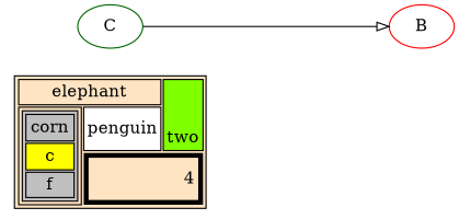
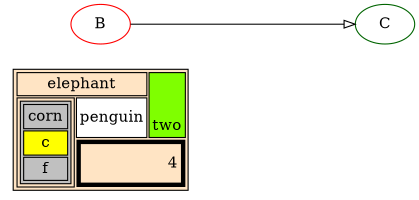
  strict digraph {
    compound=True
    multiedges=True
    rank=same
    rankdir=LR
    ranksep=2
    splines=ortho
    n1 [height=1.6667 label=<<TABLE BGCOLOR="bisque"><TR><TD COLSPAN="3">elephant</TD> <TD ROWSPAN="2" BGCOLOR="chartreuse" VALIGN="bottom" ALIGN="right">two</TD> </TR><TR><TD COLSPAN="2" ROWSPAN="2"><TABLE BGCOLOR="grey"><TR> <TD>corn</TD> </TR> <TR> <TD BGCOLOR="yellow">c</TD> </TR> <TR> <TD>f</TD> </TR> </TABLE> </TD><TD BGCOLOR="white">penguin</TD> </TR><TR> <TD COLSPAN="2" BORDER="4" ALIGN="right" PORT="there">4</TD> </TR></TABLE>> shape=plaintext width=2.1944]
    B [height=0.5 width=0.75 color=red]
    C [height=0.5 width=0.75 color=darkgreen]
-   C -> B [arrowhead=onormal]
+   B -> C [arrowhead=onormal]
  }
